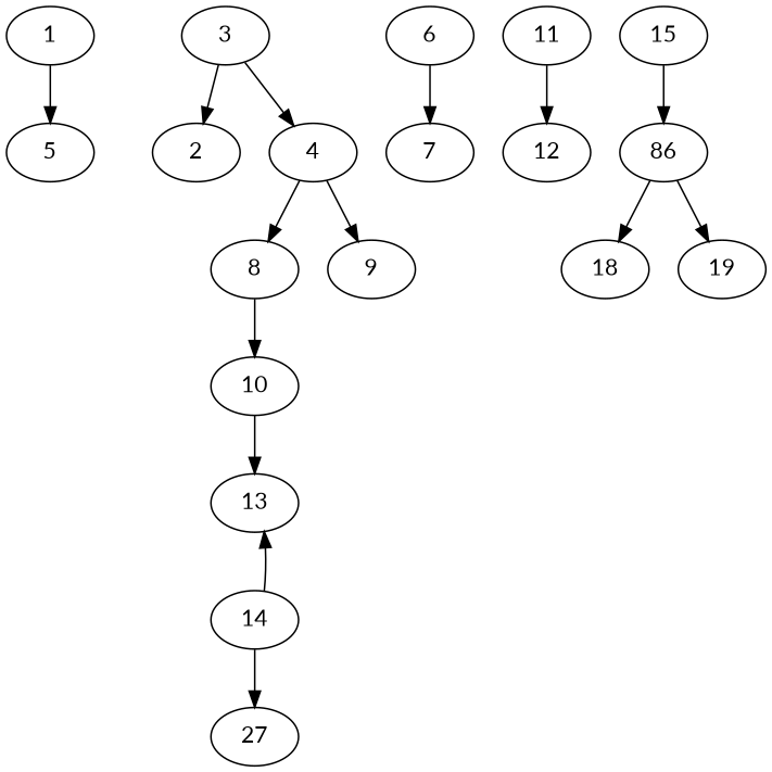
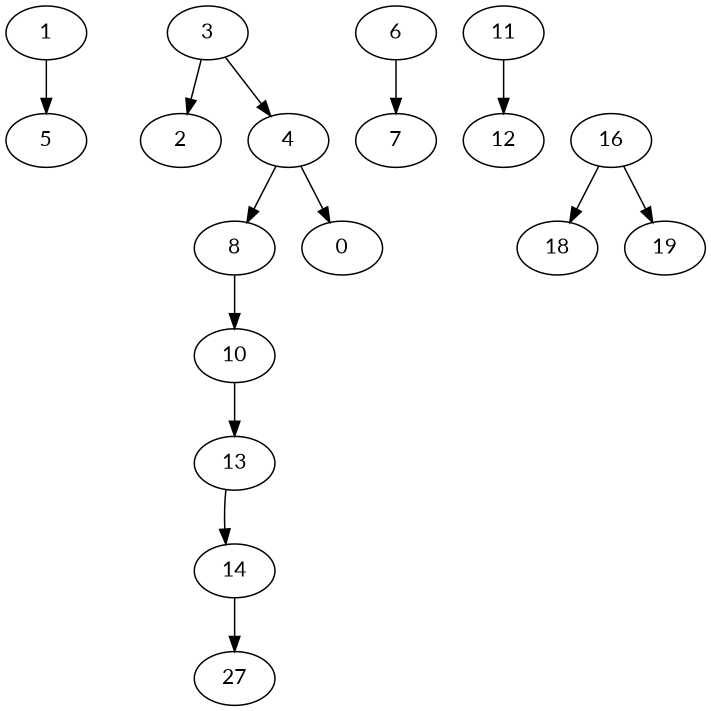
  digraph {
    fontname=Lato
    node [alpha=0.08 fontname=Lato]
    edge [fontname=Lato]
    1 [alpha=0.14 expect_size=7928325939560442]
    5 [alpha=0.06 expect_size=26742001158494532]
    2 [expect_size=27344111810436]
    3 [alpha=0.18 expect_size=7640381523622184]
    4 [alpha=0.07 expect_size=7573201664407315]
    8 [alpha=0.06 expect_size=210424450911124]
-   9 [alpha=0.01 expect_size=10218888448966656]
+   9 [alpha=0.01 expect_size=10218888448966656 label=0]
    6 [alpha=0.11 expect_size=3782127914116448256]
    7 [alpha=0.17 expect_size=76120610012651]
    10 [expect_size=2113568191249645568]
    13 [alpha=0.18 expect_size=818878051808901]
    11 [alpha=0.19 expect_size=11977883825208664]
    12 [expect_size=148529746731293]
    14 [alpha=0.01 expect_size=10508724924908338]
    n15 [alpha=0.15 expect_size=523903436469372 label=27]
-   15 [alpha=0.05 expect_size=381477084409497]
-   16 [alpha=0.05 expect_size=5104884060356544 label=86]
+   16 [alpha=0.05 expect_size=5104884060356544]
    18 [alpha=0.12 expect_size=917329532958183]
    19 [alpha=0.16 expect_size=358429851373273088]
    1 -> 5
    3 -> 2
    3 -> 4
    4 -> 8
    4 -> 9
    8 -> 10
    6 -> 7
    10 -> 13
-   14 -> 13
+   13 -> 14
    11 -> 12
    14 -> n15
-   15 -> 16
    16 -> 18
    16 -> 19
  }
